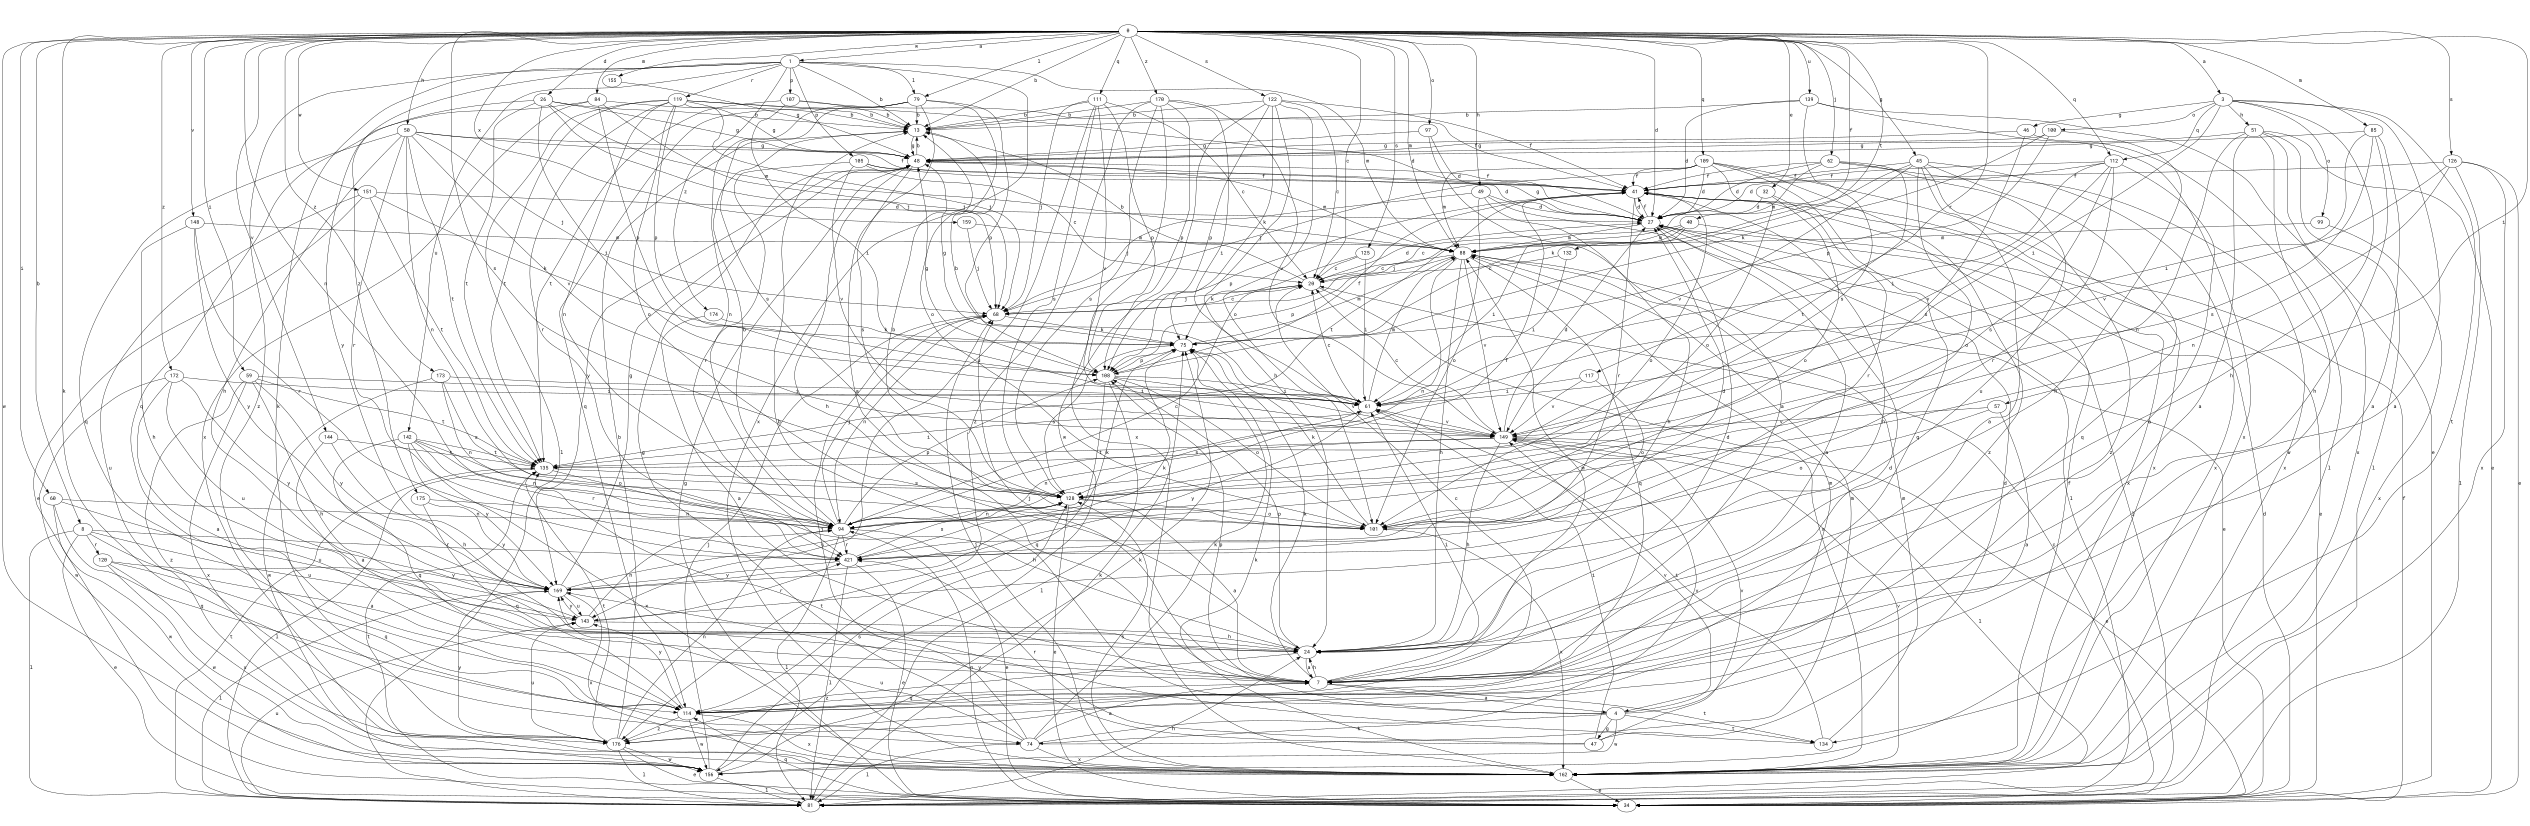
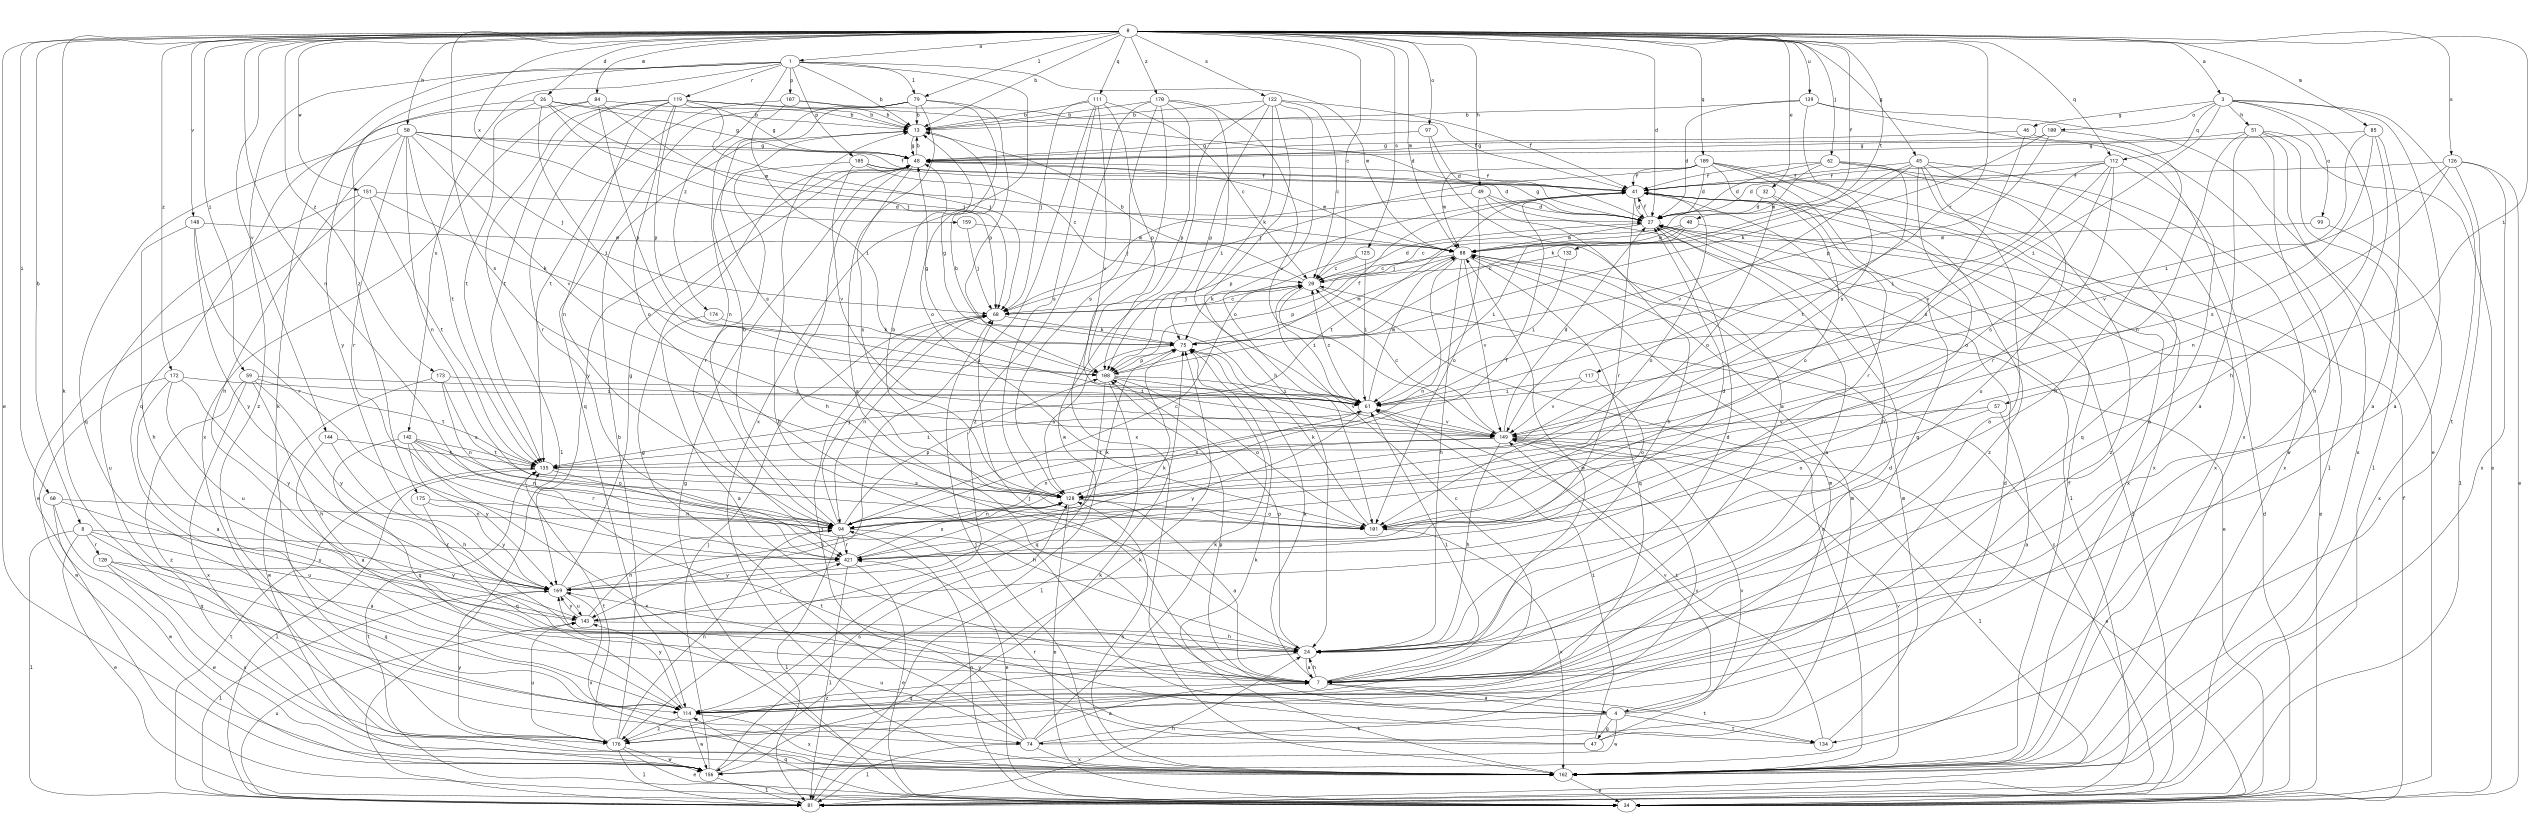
  strict digraph {
    fontname="Roboto Mono"
    node [fontname="Roboto Mono"]
    edge [fontname="Roboto Mono"]
    0
    1
    3
    8
    13
    20
    26
    27
    32
    40
    45
    49
    50
    57
    59
    60
    62
    74
    79
    84
    85
    88
    94
    97
    109
    111
    112
    117
    122
    125
    126
    128
    132
    139
    144
    148
    151
-   155
    156
    159
    170
    172
    173
    105
    107
    119
    142
    162
    174
    175
    176
    4
    46
    51
    n55 [label=24]
    61
    99
    100
    134
    7
    34
    81
    120
    n64 [label=421]
    143
    48
    68
    135
    169
    41
    101
    149
    75
    114
    108
    47
    0 -> 1 [label=a]
    0 -> 3 [label=a]
    0 -> 8 [label=b]
    0 -> 13 [label=b]
    0 -> 20 [label=c]
    0 -> 26 [label=d]
    0 -> 27 [label=d]
    0 -> 32 [label=e]
    0 -> 40 [label=f]
    0 -> 45 [label=g]
    0 -> 49 [label=h]
    0 -> 50 [label=h]
    0 -> 57 [label=i]
    0 -> 59 [label=i]
    0 -> 60 [label=i]
    0 -> 62 [label=j]
    0 -> 74 [label=k]
    0 -> 79 [label=l]
    0 -> 84 [label=m]
    0 -> 85 [label=m]
    0 -> 88 [label=m]
    0 -> 94 [label=n]
    0 -> 97 [label=o]
    0 -> 109 [label=q]
    0 -> 111 [label=q]
    0 -> 112 [label=q]
    0 -> 117 [label=r]
    0 -> 122 [label=s]
    0 -> 125 [label=s]
    0 -> 126 [label=s]
    0 -> 128 [label=s]
    0 -> 132 [label=t]
    0 -> 139 [label=u]
    0 -> 144 [label=v]
    0 -> 148 [label=v]
    0 -> 151 [label=w]
-   0 -> 155 [label=w]
    0 -> 156 [label=w]
    0 -> 159 [label=x]
    0 -> 170 [label=z]
    0 -> 172 [label=z]
    0 -> 173 [label=z]
    1 -> 13 [label=b]
    1 -> 74 [label=k]
    1 -> 79 [label=l]
    1 -> 88 [label=m]
    1 -> 105 [label=p]
    1 -> 107 [label=p]
    1 -> 119 [label=r]
    1 -> 142 [label=u]
    1 -> 162 [label=x]
    1 -> 174 [label=z]
    1 -> 175 [label=z]
    1 -> 176 [label=z]
    3 -> 112 [label=q]
    3 -> 4 [label=a]
    3 -> 46 [label=g]
    3 -> 51 [label=h]
    3 -> n55 [label=h]
    3 -> 61 [label=i]
    3 -> 99 [label=o]
    3 -> 100 [label=o]
    3 -> 134 [label=t]
    8 -> 7 [label=a]
    8 -> 34 [label=e]
    8 -> 81 [label=l]
    8 -> 120 [label=r]
    8 -> n64 [label=r]
    8 -> 143 [label=u]
    13 -> 48 [label=g]
    20 -> 13 [label=b]
    20 -> 27 [label=d]
    20 -> 162 [label=x]
+   20 -> 61 [label=i]
    20 -> 68 [label=j]
    26 -> 13 [label=b]
    26 -> 88 [label=m]
    26 -> 61 [label=i]
    26 -> 48 [label=g]
    26 -> 68 [label=j]
    26 -> 135 [label=t]
    26 -> 169 [label=y]
    27 -> 88 [label=m]
    27 -> 7 [label=a]
    27 -> 81 [label=l]
    27 -> 48 [label=g]
    27 -> 41 [label=f]
    32 -> 27 [label=d]
    32 -> n64 [label=r]
    32 -> 101 [label=o]
    40 -> 20 [label=c]
    40 -> 88 [label=m]
    40 -> 61 [label=i]
    40 -> 34 [label=e]
    40 -> 68 [label=j]
    45 -> 162 [label=x]
    45 -> 176 [label=z]
    45 -> 7 [label=a]
    45 -> 41 [label=f]
    45 -> 101 [label=o]
    45 -> 149 [label=v]
    45 -> 75 [label=k]
    45 -> 114 [label=q]
    49 -> 27 [label=d]
    49 -> n55 [label=h]
    49 -> 81 [label=l]
    49 -> 68 [label=j]
    49 -> 101 [label=o]
    50 -> 94 [label=n]
    50 -> n55 [label=h]
    50 -> n64 [label=r]
    50 -> 48 [label=g]
    50 -> 68 [label=j]
    50 -> 135 [label=t]
    50 -> 41 [label=f]
    50 -> 149 [label=v]
    50 -> 114 [label=q]
    57 -> 7 [label=a]
    57 -> 101 [label=o]
    57 -> 149 [label=v]
    59 -> 162 [label=x]
    59 -> 176 [label=z]
    59 -> n55 [label=h]
    59 -> 61 [label=i]
    59 -> 135 [label=t]
    59 -> 169 [label=y]
    60 -> 94 [label=n]
    60 -> 156 [label=w]
    60 -> 143 [label=u]
    60 -> 114 [label=q]
    62 -> 27 [label=d]
    62 -> 88 [label=m]
    62 -> 162 [label=x]
    62 -> 143 [label=u]
    62 -> 135 [label=t]
    62 -> 41 [label=f]
    74 -> 88 [label=m]
    74 -> 162 [label=x]
    74 -> 7 [label=a]
    74 -> 81 [label=l]
    74 -> 143 [label=u]
    74 -> 48 [label=g]
    74 -> 68 [label=j]
    74 -> 149 [label=v]
    74 -> 75 [label=k]
    79 -> 13 [label=b]
    79 -> 94 [label=n]
    79 -> 128 [label=s]
    79 -> 7 [label=a]
    79 -> 101 [label=o]
    79 -> 114 [label=q]
    79 -> 108 [label=p]
    84 -> 13 [label=b]
    84 -> 162 [label=x]
    84 -> 68 [label=j]
    84 -> 114 [label=q]
    84 -> 108 [label=p]
    85 -> 128 [label=s]
    85 -> n55 [label=h]
    85 -> 61 [label=i]
    85 -> 7 [label=a]
    85 -> 48 [label=g]
    88 -> 20 [label=c]
    88 -> 94 [label=n]
    88 -> n55 [label=h]
    88 -> 34 [label=e]
    88 -> 149 [label=v]
    88 -> 114 [label=q]
    88 -> 108 [label=p]
    94 -> 13 [label=b]
    94 -> 20 [label=c]
    94 -> 34 [label=e]
    94 -> 81 [label=l]
    94 -> n64 [label=r]
    94 -> 68 [label=j]
    94 -> 41 [label=f]
    94 -> 108 [label=p]
    97 -> 27 [label=d]
    97 -> 7 [label=a]
    97 -> 48 [label=g]
    109 -> 27 [label=d]
    109 -> 88 [label=m]
    109 -> 162 [label=x]
    109 -> 176 [label=z]
    109 -> 68 [label=j]
    109 -> 41 [label=f]
    109 -> 101 [label=o]
    109 -> 114 [label=q]
    111 -> 13 [label=b]
    111 -> 20 [label=c]
    111 -> 128 [label=s]
    111 -> 143 [label=u]
    111 -> 68 [label=j]
    111 -> 149 [label=v]
    111 -> 108 [label=p]
    112 -> 27 [label=d]
    112 -> 128 [label=s]
    112 -> 61 [label=i]
    112 -> 7 [label=a]
    112 -> n64 [label=r]
    112 -> 41 [label=f]
    112 -> 149 [label=v]
    117 -> 61 [label=i]
    117 -> 101 [label=o]
    117 -> 149 [label=v]
    122 -> 13 [label=b]
    122 -> 20 [label=c]
    122 -> 156 [label=w]
    122 -> n55 [label=h]
    122 -> 41 [label=f]
    122 -> 101 [label=o]
    122 -> 75 [label=k]
    122 -> 108 [label=p]
    125 -> 20 [label=c]
    125 -> 61 [label=i]
    125 -> 75 [label=k]
    126 -> 94 [label=n]
    126 -> 162 [label=x]
    126 -> 34 [label=e]
    126 -> 81 [label=l]
    126 -> 41 [label=f]
    126 -> 149 [label=v]
    128 -> 94 [label=n]
    128 -> 7 [label=a]
    128 -> 34 [label=e]
    128 -> 101 [label=o]
    132 -> 20 [label=c]
    132 -> 61 [label=i]
    139 -> 13 [label=b]
    139 -> 27 [label=d]
    139 -> 128 [label=s]
    139 -> 162 [label=x]
    139 -> 34 [label=e]
    144 -> n55 [label=h]
    144 -> 7 [label=a]
    144 -> 135 [label=t]
    148 -> 88 [label=m]
    148 -> n55 [label=h]
    148 -> n64 [label=r]
    148 -> 169 [label=y]
    151 -> 27 [label=d]
    151 -> 176 [label=u]
    151 -> 34 [label=e]
    151 -> 135 [label=t]
    151 -> 75 [label=k]
-   155 -> 48 [label=g]
    156 -> 128 [label=s]
    156 -> 81 [label=l]
    156 -> 68 [label=j]
    156 -> 75 [label=k]
    159 -> 88 [label=m]
    159 -> 68 [label=j]
    170 -> 13 [label=b]
    170 -> 128 [label=s]
    170 -> 162 [label=x]
    170 -> 176 [label=z]
    170 -> 61 [label=i]
    170 -> 149 [label=v]
    170 -> 108 [label=p]
    172 -> 156 [label=w]
    172 -> 61 [label=i]
    172 -> 7 [label=a]
    172 -> 143 [label=u]
    172 -> 169 [label=y]
    173 -> 94 [label=n]
    173 -> 128 [label=s]
    173 -> 156 [label=w]
    173 -> 61 [label=i]
    105 -> 20 [label=c]
    105 -> 27 [label=d]
    105 -> n64 [label=r]
    105 -> 41 [label=f]
    105 -> 149 [label=v]
    107 -> 13 [label=b]
    107 -> 61 [label=i]
    107 -> 135 [label=t]
    107 -> 41 [label=f]
    119 -> 13 [label=b]
    119 -> 27 [label=d]
    119 -> 94 [label=n]
    119 -> 81 [label=l]
    119 -> n64 [label=r]
    119 -> 48 [label=g]
    119 -> 68 [label=j]
    119 -> 135 [label=t]
    119 -> 101 [label=o]
    119 -> 108 [label=p]
    142 -> 94 [label=n]
    142 -> 162 [label=x]
    142 -> n64 [label=r]
    142 -> 135 [label=t]
    142 -> 169 [label=y]
    142 -> 101 [label=o]
    142 -> 114 [label=q]
    162 -> 128 [label=s]
    162 -> 34 [label=e]
    162 -> 68 [label=j]
    162 -> 41 [label=f]
    162 -> 149 [label=v]
    162 -> 75 [label=k]
    174 -> 7 [label=a]
    174 -> 75 [label=k]
    175 -> 94 [label=n]
    175 -> 169 [label=y]
    175 -> 114 [label=q]
    176 -> 13 [label=b]
    176 -> 94 [label=n]
    176 -> 156 [label=w]
    176 -> 34 [label=e]
    176 -> 81 [label=l]
    176 -> 143 [label=u]
    176 -> 135 [label=t]
    176 -> 169 [label=y]
    4 -> 13 [label=b]
    4 -> 74 [label=k]
    4 -> 88 [label=m]
    4 -> 156 [label=w]
    4 -> 134 [label=t]
    4 -> 149 [label=v]
    4 -> 108 [label=p]
    4 -> 47 [label=g]
    46 -> 128 [label=s]
    46 -> 81 [label=l]
    46 -> 48 [label=g]
    51 -> 94 [label=n]
    51 -> 156 [label=w]
    51 -> 162 [label=x]
    51 -> 7 [label=a]
    51 -> 34 [label=e]
    51 -> 81 [label=l]
    51 -> 48 [label=g]
    n55 -> 27 [label=d]
    n55 -> 176 [label=z]
    n55 -> 7 [label=a]
    n55 -> 108 [label=p]
    61 -> 13 [label=b]
    61 -> 20 [label=c]
    61 -> 88 [label=m]
    61 -> 128 [label=s]
    61 -> 169 [label=y]
    61 -> 149 [label=v]
    99 -> 88 [label=m]
    99 -> 162 [label=x]
    100 -> n55 [label=h]
    100 -> 48 [label=g]
    100 -> 75 [label=k]
    100 -> 108 [label=p]
    134 -> 88 [label=m]
    134 -> 61 [label=i]
    134 -> 135 [label=t]
    7 -> 88 [label=m]
    7 -> 4 [label=a]
    7 -> n55 [label=h]
    7 -> 61 [label=i]
    7 -> 134 [label=t]
    7 -> 68 [label=j]
    7 -> 75 [label=k]
    7 -> 114 [label=q]
    34 -> 20 [label=c]
    34 -> 27 [label=d]
    34 -> 94 [label=n]
    34 -> 48 [label=g]
    34 -> 135 [label=t]
    34 -> 41 [label=f]
    34 -> 114 [label=q]
    81 -> n55 [label=h]
    81 -> 143 [label=u]
    81 -> 135 [label=t]
    81 -> 75 [label=k]
    120 -> 156 [label=w]
    120 -> 162 [label=x]
    120 -> 169 [label=y]
    120 -> 114 [label=q]
    n64 -> 27 [label=d]
    n64 -> 128 [label=s]
    n64 -> 34 [label=e]
    n64 -> 81 [label=l]
    n64 -> 169 [label=y]
    n64 -> 75 [label=k]
    143 -> 94 [label=n]
    143 -> n55 [label=h]
    143 -> n64 [label=r]
    143 -> 169 [label=y]
    48 -> 13 [label=b]
    48 -> 88 [label=m]
    48 -> 128 [label=s]
    48 -> n55 [label=h]
    48 -> 169 [label=y]
    48 -> 41 [label=f]
    68 -> 20 [label=c]
    68 -> 94 [label=n]
    68 -> 75 [label=k]
    135 -> 128 [label=s]
    135 -> n55 [label=h]
    135 -> 61 [label=i]
    135 -> 81 [label=l]
    169 -> 128 [label=s]
    169 -> 162 [label=x]
    169 -> 81 [label=l]
    169 -> 143 [label=u]
    169 -> 48 [label=g]
    169 -> 75 [label=k]
    41 -> 27 [label=d]
    41 -> 162 [label=x]
    41 -> n55 [label=h]
    41 -> n64 [label=r]
    41 -> 135 [label=t]
    41 -> 101 [label=o]
    41 -> 108 [label=p]
    101 -> 13 [label=b]
    101 -> 162 [label=x]
    101 -> 75 [label=k]
    149 -> 20 [label=c]
    149 -> 27 [label=d]
    149 -> 94 [label=n]
    149 -> n55 [label=h]
    149 -> 34 [label=e]
    149 -> 81 [label=l]
    149 -> 135 [label=t]
    75 -> 88 [label=m]
    75 -> 128 [label=s]
    75 -> 48 [label=g]
    75 -> 108 [label=p]
    114 -> 20 [label=c]
    114 -> 27 [label=d]
    114 -> 156 [label=w]
    114 -> 162 [label=x]
    114 -> 176 [label=z]
    114 -> 169 [label=y]
    108 -> 61 [label=i]
    108 -> 81 [label=l]
    108 -> 48 [label=g]
    108 -> 41 [label=f]
    108 -> 101 [label=o]
    108 -> 149 [label=v]
    108 -> 114 [label=q]
    47 -> 27 [label=d]
    47 -> 61 [label=i]
    47 -> n64 [label=r]
    47 -> 169 [label=y]
    47 -> 149 [label=v]
  }
